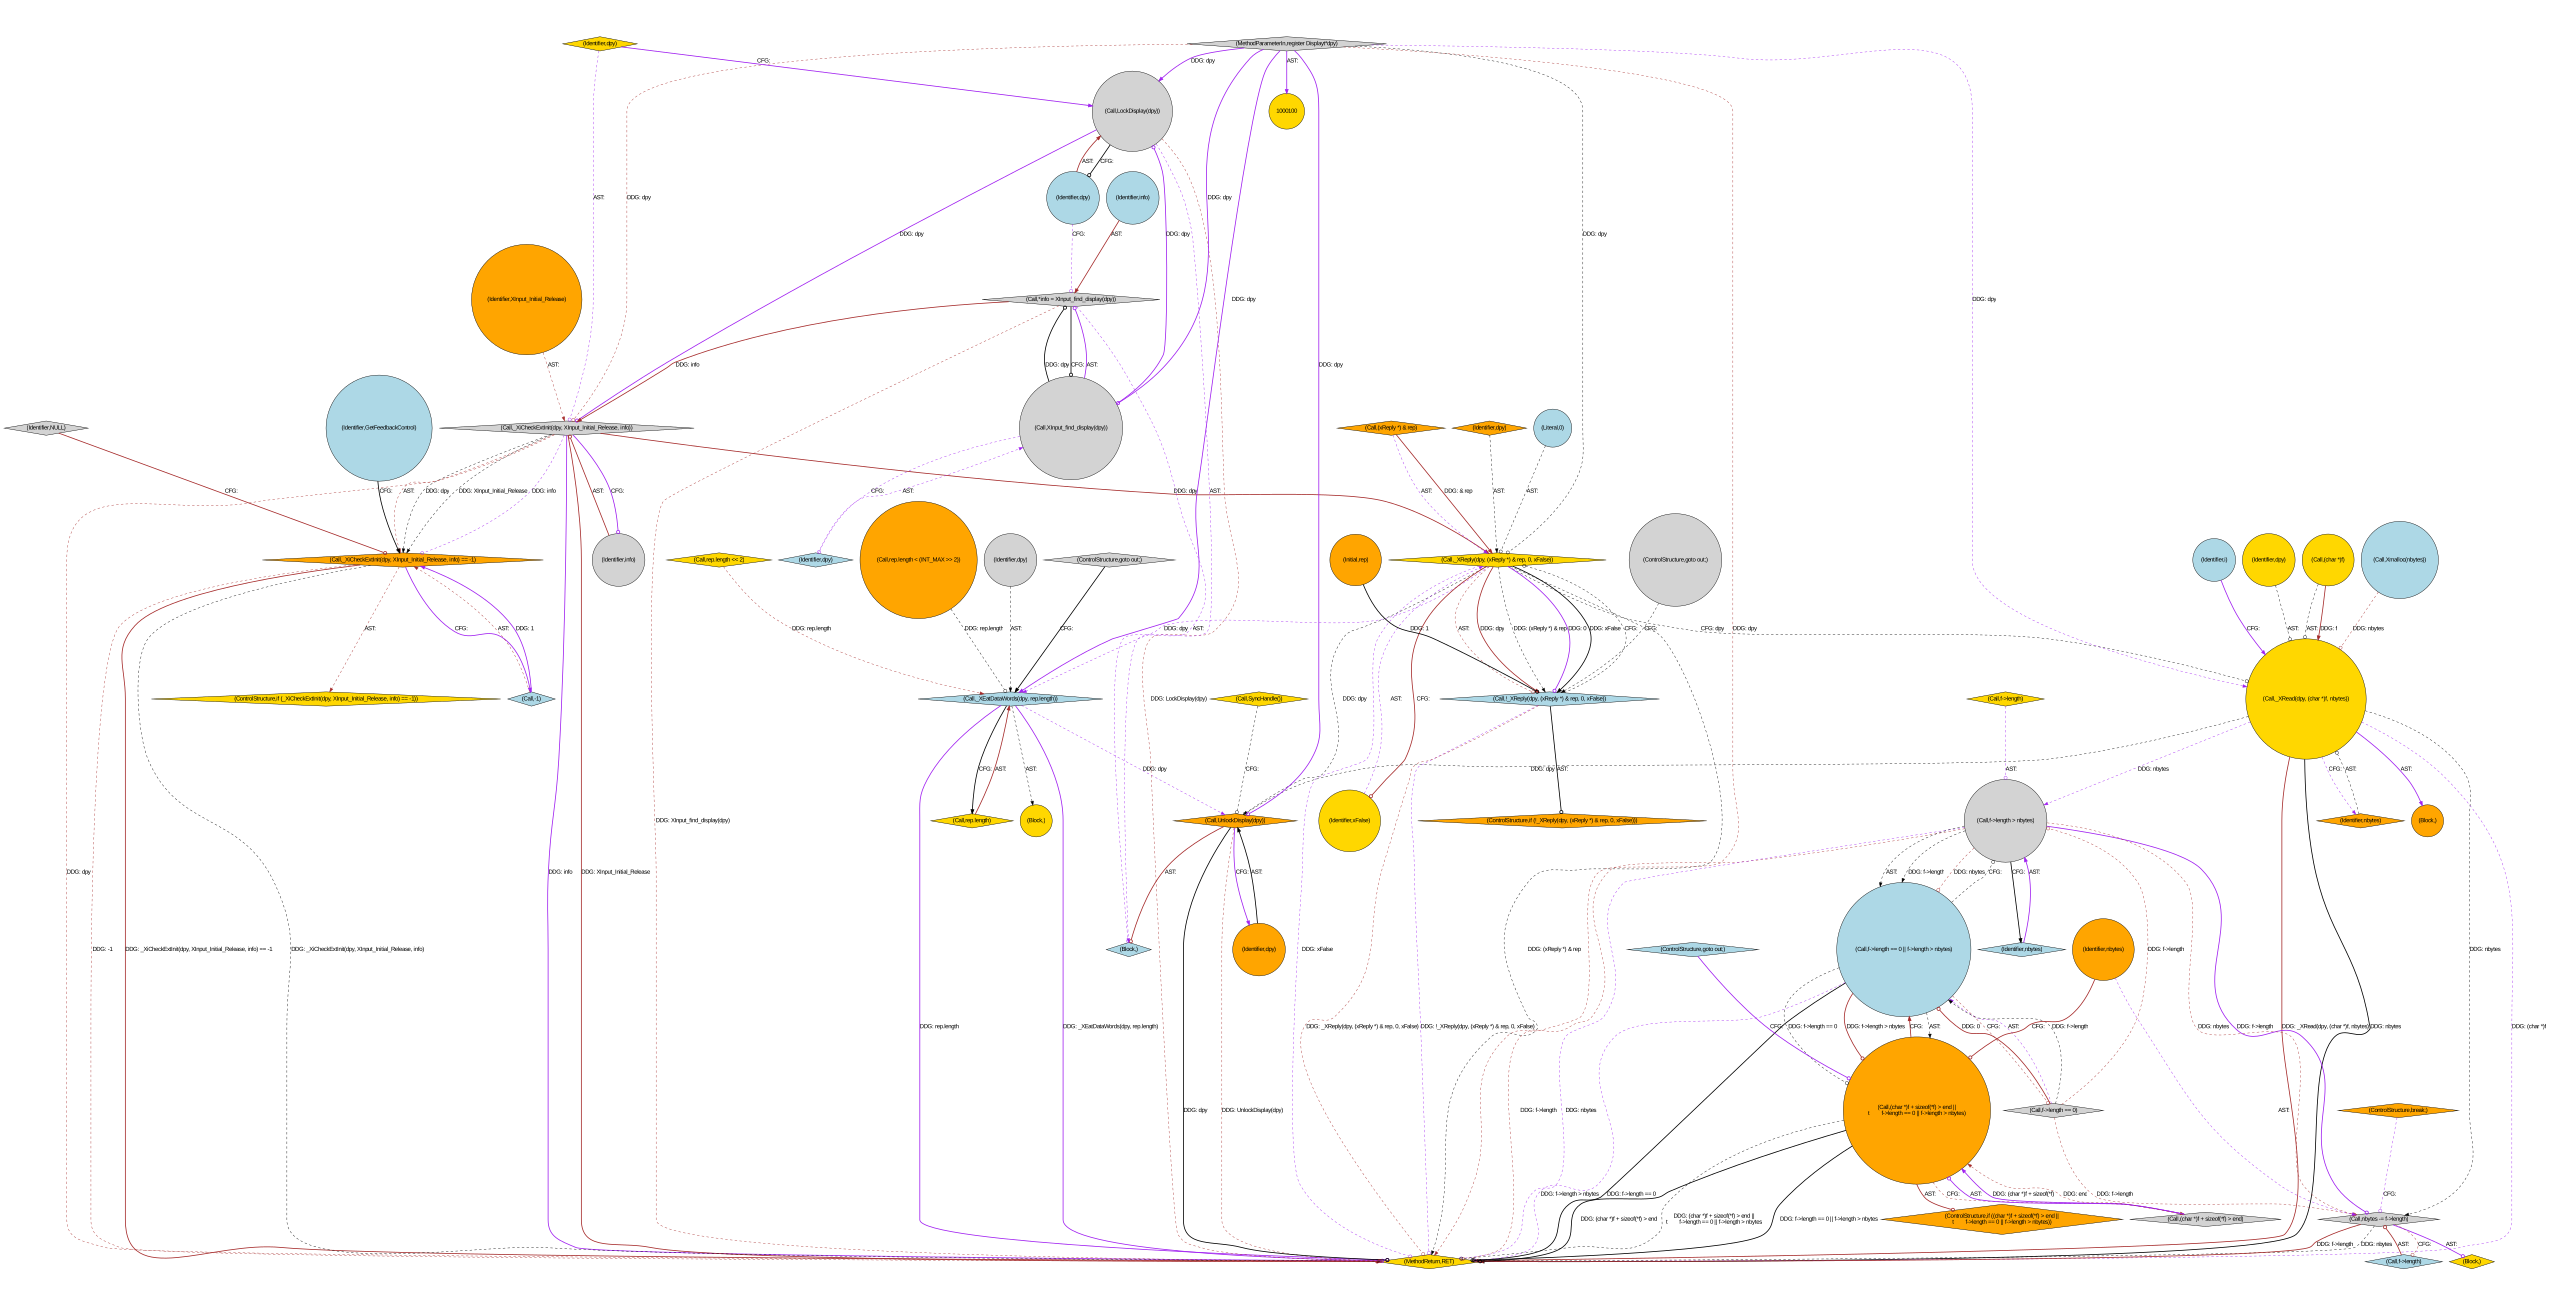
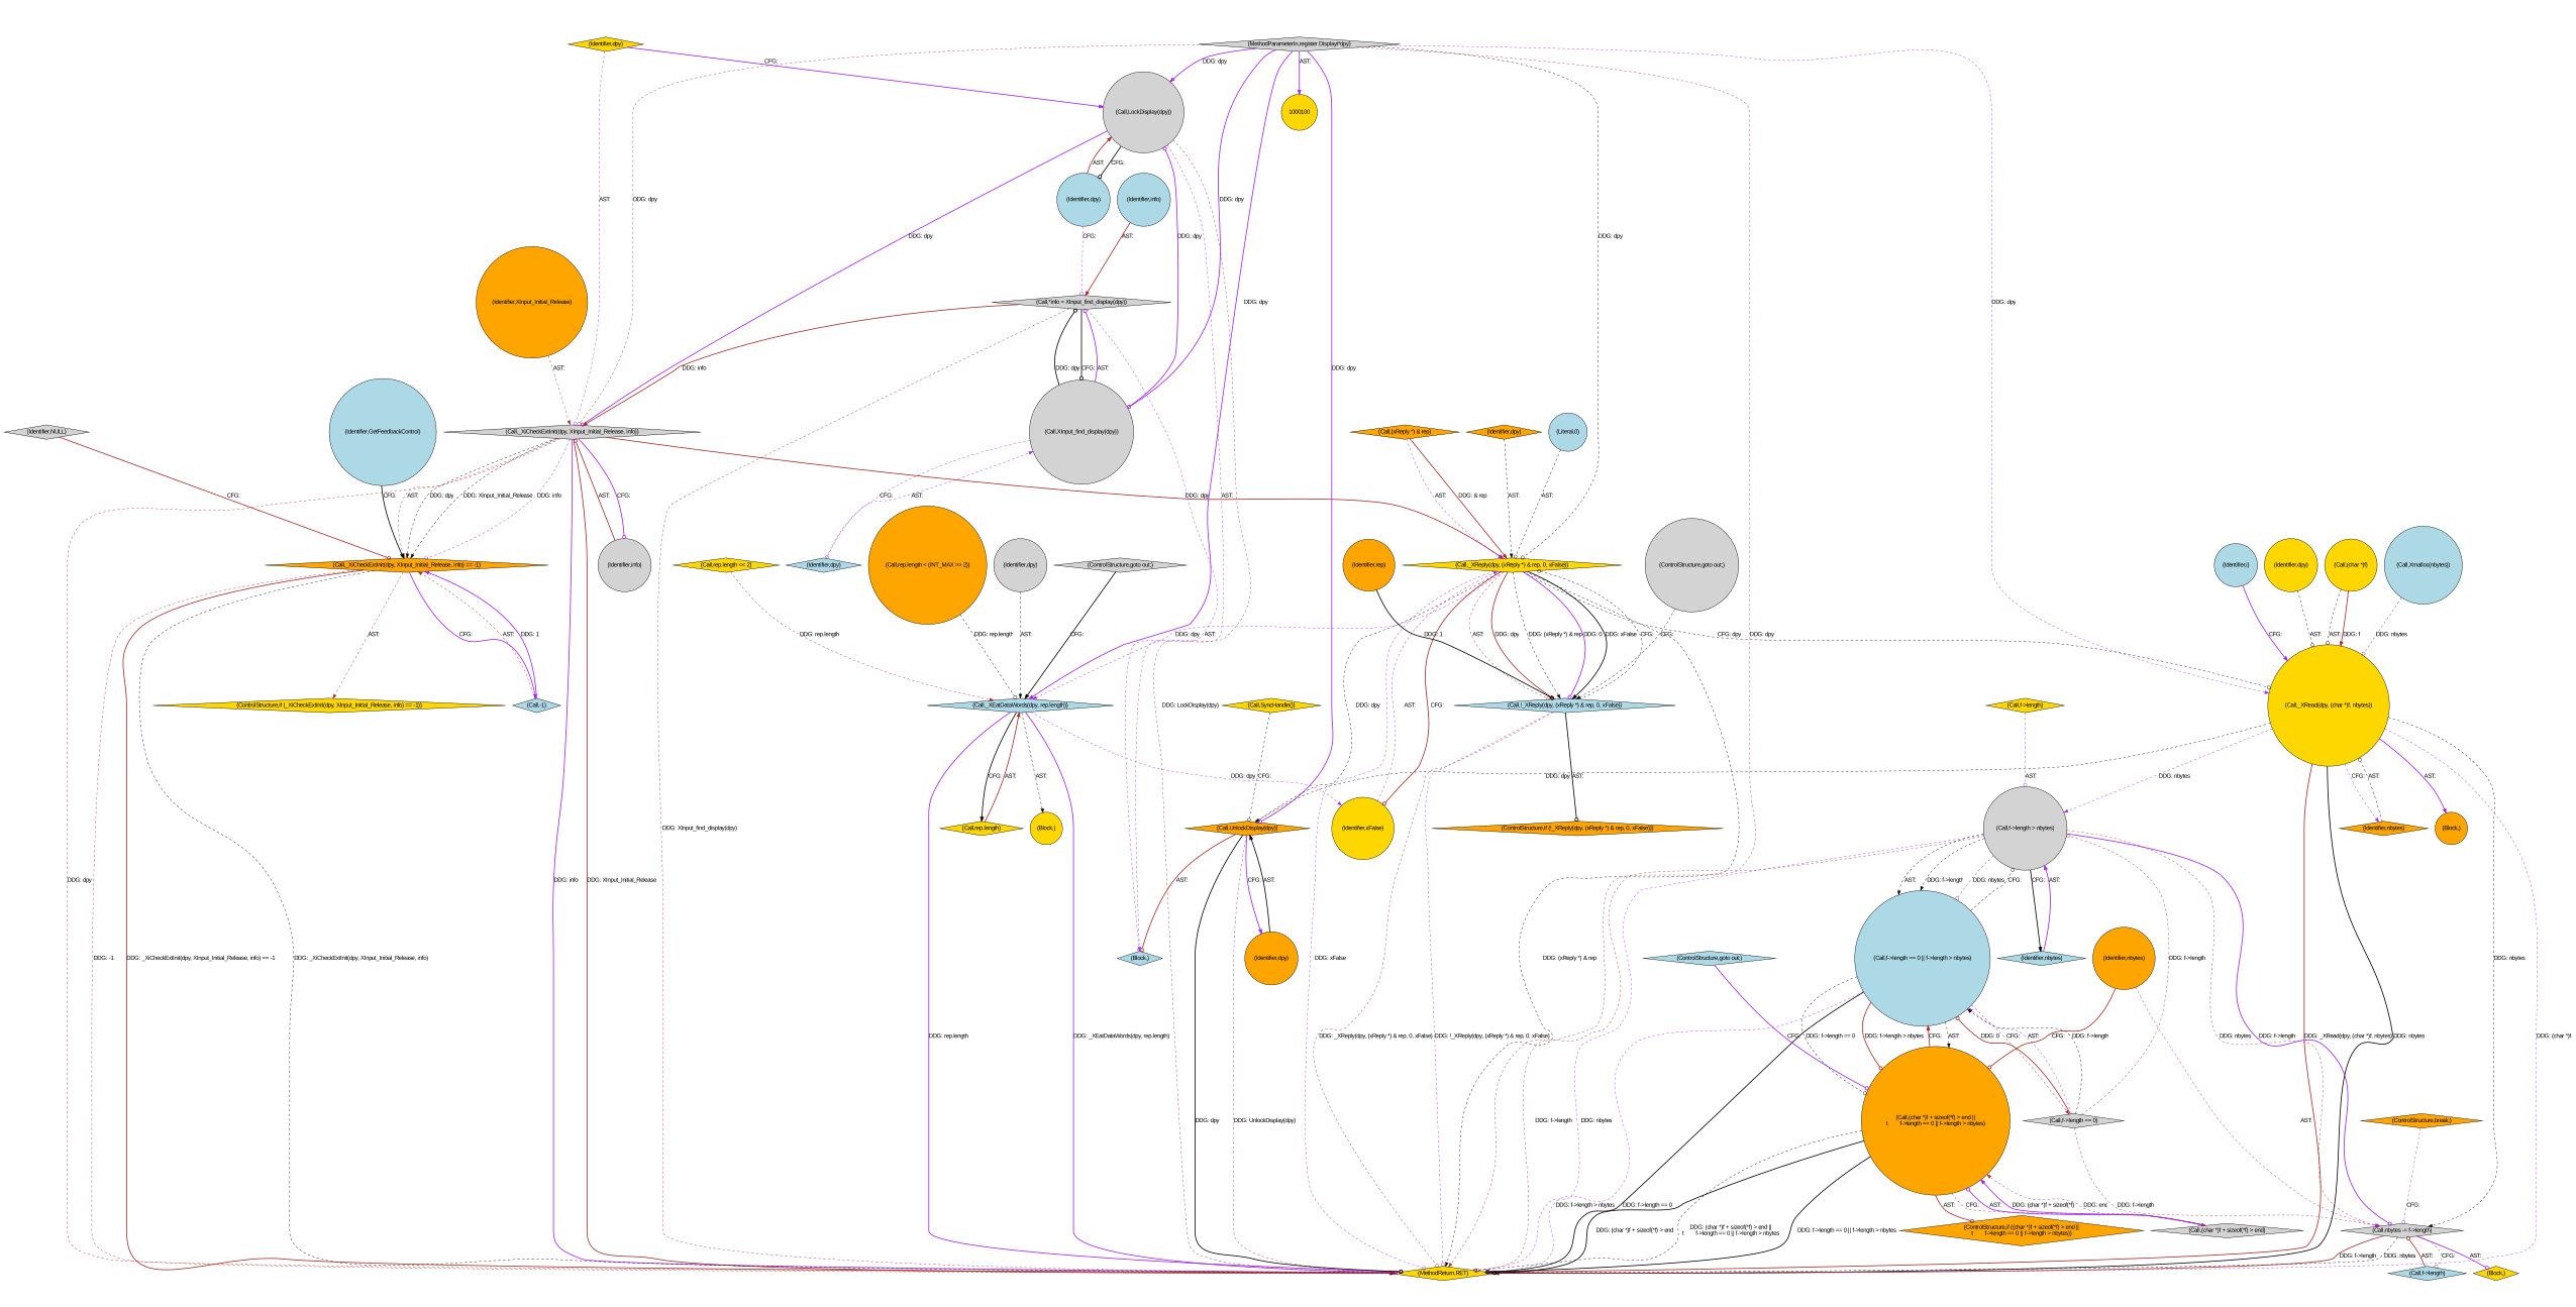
  digraph {
    fontname="Liberation Sans"
    node [fillcolor=orange fontname="Liberation Sans" shape=diamond style=filled]
    edge [arrowhead=normal color=purple fontname="Liberation Sans" style=dashed]
    n1 [fillcolor=lightgrey label="(Call,_XiCheckExtInit(dpy, XInput_Initial_Release, info))"]
    n2 [label="(Call,_XiCheckExtInit(dpy, XInput_Initial_Release, info) == -1)"]
    n3 [fillcolor=gold label="(Call,_XReply(dpy, (xReply *) & rep, 0, xFalse))"]
    n4 [fillcolor=gold label="(MethodReturn,RET)"]
    n5 [fillcolor=lightgrey label="(Identifier,info)" shape=circle]
    n6 [fillcolor=gold label="(ControlStructure,if (_XiCheckExtInit(dpy, XInput_Initial_Release, info) == -1))"]
    n7 [fillcolor=lightblue label="(Call,-1)"]
    n8 [fillcolor=lightblue label="(Call,_XEatDataWords(dpy, rep.length))"]
    n9 [label="(Call,UnlockDisplay(dpy))"]
    n10 [fillcolor=gold label="(Call,_XRead(dpy, (char *)f, nbytes))" shape=circle]
    n11 [fillcolor=lightblue label="(Call,!_XReply(dpy, (xReply *) & rep, 0, xFalse))"]
    n12 [fillcolor=gold label="(Identifier,xFalse)" shape=circle]
    n13 [fillcolor=lightgrey label="(Call,LockDisplay(dpy))" shape=circle]
    n14 [fillcolor=lightblue label="(Identifier,dpy)" shape=circle]
    n15 [fillcolor=lightblue label="(Block,)"]
    n16 [fillcolor=lightgrey label="(Call,*info = XInput_find_display(dpy))"]
    n17 [fillcolor=lightgrey label="(Call,XInput_find_display(dpy))" shape=circle]
    n18 [fillcolor=lightblue label="(Identifier,dpy)"]
    n19 [fillcolor=lightgrey label="(MethodParameterIn,register Display\t*dpy)"]
    1000100 [fillcolor=gold shape=circle]
    n21 [fillcolor=gold label="(Block,)" shape=circle]
    n22 [fillcolor=gold label="(Call,rep.length)"]
    n23 [label="(Identifier,dpy)" shape=circle]
    n24 [fillcolor=lightgrey label="(Call,f->length > nbytes)" shape=circle]
    n25 [fillcolor=lightgrey label="(Call,nbytes -= f->length)"]
    n26 [label="(Identifier,nbytes)"]
    n27 [label="(Block,)" shape=circle]
    n28 [label="(ControlStructure,if (!_XReply(dpy, (xReply *) & rep, 0, xFalse)))"]
    n29 [fillcolor=lightblue label="(Call,f->length == 0 || f->length > nbytes)" shape=circle]
    n30 [fillcolor=lightblue label="(Identifier,nbytes)"]
    n31 [fillcolor=gold label="(Block,)"]
    n32 [fillcolor=lightblue label="(Call,f->length)"]
    n33 [label="(Call,(char *)f + sizeof(*f) > end ||\n\t        f->length == 0 || f->length > nbytes)" shape=circle]
    n34 [fillcolor=lightgrey label="(Call,f->length == 0)"]
    n35 [label="(ControlStructure,if ((char *)f + sizeof(*f) > end ||\n\t        f->length == 0 || f->length > nbytes))"]
    n36 [fillcolor=lightgrey label="(Call,(char *)f + sizeof(*f) > end)"]
    n37 [fillcolor=gold label="(Call,f->length)"]
    n38 [fillcolor=lightblue label="(Identifier,i)" shape=circle]
    n39 [label="(Identifier,XInput_Initial_Release)" shape=circle]
    n40 [fillcolor=lightblue label="(Identifier,GetFeedbackControl)" shape=circle]
-   n41 [label="(Initial,rep)" shape=circle]
+   n41 [label="(Identifier,rep)" shape=circle]
    n42 [label="(Call,rep.length < (INT_MAX >> 2))" shape=circle]
    n43 [fillcolor=lightgrey label="(Identifier,dpy)" shape=circle]
    n44 [fillcolor=lightblue label="(ControlStructure,goto out;)"]
    n45 [fillcolor=gold label="(Identifier,dpy)" shape=circle]
    n46 [fillcolor=lightgrey label="(ControlStructure,goto out;)" shape=circle]
    n47 [label="(ControlStructure,break;)"]
    n48 [fillcolor=lightblue label="(Identifier,info)" shape=circle]
    n49 [fillcolor=gold label="(Identifier,dpy)"]
    n50 [fillcolor=lightblue label="(Literal,0)" shape=circle]
    n51 [fillcolor=gold label="(Call,(char *)f)" shape=circle]
    n52 [fillcolor=lightgrey label="(ControlStructure,goto out;)"]
    n53 [fillcolor=lightblue label="(Call,Xmalloc(nbytes))" shape=circle]
    n54 [label="(Call,(xReply *) & rep)"]
    n55 [label="(Identifier,nbytes)" shape=circle]
    n56 [fillcolor=gold label="(Call,SyncHandle())"]
    n57 [fillcolor=gold label="(Call,rep.length << 2)"]
    n58 [label="(Identifier,dpy)"]
    n59 [fillcolor=lightgrey label="(Identifier,NULL)"]
    n1 -> n2 [color=brown label="AST: "]
    n1 -> n2 [color=black label="DDG: dpy"]
    n1 -> n2 [color=black label="DDG: XInput_Initial_Release"]
    n1 -> n2 [arrowhead=odot label="DDG: info"]
    n1 -> n3 [color=brown label="DDG: dpy" style=bold]
    n1 -> n4 [label="DDG: info" style=bold]
    n1 -> n4 [arrowhead=odot color=brown label="DDG: XInput_Initial_Release" style=bold]
    n1 -> n4 [color=brown label="DDG: dpy"]
    n1 -> n5 [arrowhead=odot label="CFG: " style=bold]
    n2 -> n4 [color=brown label="DDG: -1"]
    n2 -> n4 [color=brown label="DDG: _XiCheckExtInit(dpy, XInput_Initial_Release, info) == -1" style=bold]
    n2 -> n4 [color=black label="DDG: _XiCheckExtInit(dpy, XInput_Initial_Release, info)"]
    n2 -> n6 [color=brown label="AST: "]
    n2 -> n7 [label="CFG: " style=bold]
    n3 -> n4 [color=black label="DDG: (xReply *) & rep"]
    n3 -> n4 [arrowhead=odot label="DDG: xFalse"]
    n3 -> n8 [label="DDG: dpy"]
    n3 -> n9 [color=black label="DDG: dpy"]
    n3 -> n10 [arrowhead=odot color=black label="CFG: dpy"]
    n3 -> n11 [arrowhead=odot color=brown label="AST: "]
    n3 -> n11 [color=brown label="DDG: dpy" style=bold]
    n3 -> n11 [color=black label="DDG: (xReply *) & rep"]
    n3 -> n11 [arrowhead=odot label="DDG: 0" style=bold]
    n3 -> n11 [color=black label="DDG: xFalse" style=bold]
    n3 -> n12 [arrowhead=odot color=brown label="CFG: " style=bold]
    n5 -> n1 [arrowhead=odot color=brown label="AST: " style=bold]
    n7 -> n2 [color=brown label="AST: "]
    n7 -> n2 [label="DDG: 1" style=bold]
    n8 -> n4 [arrowhead=odot label="DDG: _XEatDataWords(dpy, rep.length)" style=bold]
    n8 -> n4 [arrowhead=odot label="DDG: rep.length" style=bold]
-   n8 -> n9 [label="DDG: dpy"]
+   n8 -> n12 [label="DDG: dpy"]
    n8 -> n21 [color=black label="AST: "]
    n8 -> n22 [color=black label="CFG: " style=bold]
    n9 -> n4 [arrowhead=odot color=brown label="DDG: UnlockDisplay(dpy)"]
    n9 -> n4 [arrowhead=odot color=black label="DDG: dpy" style=bold]
    n9 -> n15 [arrowhead=odot color=brown label="AST: " style=bold]
    n9 -> n23 [label="CFG: " style=bold]
    n10 -> n4 [color=brown label="DDG: _XRead(dpy, (char *)f, nbytes)" style=bold]
    n10 -> n4 [color=black label="DDG: nbytes" style=bold]
    n10 -> n4 [label="DDG: (char *)f"]
    n10 -> n9 [arrowhead=odot color=black label="DDG: dpy"]
    n10 -> n24 [label="DDG: nbytes"]
    n10 -> n25 [color=black label="DDG: nbytes"]
    n10 -> n26 [label="CFG: "]
    n10 -> n27 [label="AST: " style=bold]
    n11 -> n3 [arrowhead=odot color=black label="CFG: "]
    n11 -> n4 [arrowhead=odot label="DDG: !_XReply(dpy, (xReply *) & rep, 0, xFalse)"]
    n11 -> n4 [arrowhead=odot color=brown label="DDG: _XReply(dpy, (xReply *) & rep, 0, xFalse)"]
    n11 -> n28 [arrowhead=odot color=black label="AST: " style=bold]
    n12 -> n3 [label="AST: "]
    n13 -> n1 [arrowhead=odot label="DDG: dpy" style=bold]
    n13 -> n4 [arrowhead=odot color=brown label="DDG: LockDisplay(dpy)"]
    n13 -> n14 [arrowhead=odot color=black label="CFG: " style=bold]
    n13 -> n15 [label="AST: "]
    n14 -> n13 [color=brown label="AST: " style=bold]
    n14 -> n16 [arrowhead=odot label="CFG: "]
    n16 -> n1 [color=brown label="DDG: info" style=bold]
    n16 -> n4 [arrowhead=odot color=brown label="DDG: XInput_find_display(dpy)"]
    n16 -> n15 [arrowhead=odot label="AST: "]
    n16 -> n17 [arrowhead=odot color=black label="CFG: " style=bold]
    n17 -> n13 [arrowhead=odot label="DDG: dpy" style=bold]
    n17 -> n16 [arrowhead=odot label="AST: " style=bold]
    n17 -> n16 [arrowhead=odot color=black label="DDG: dpy" style=bold]
    n17 -> n18 [arrowhead=odot label="CFG: "]
    n18 -> n17 [label="AST: "]
    n19 -> n1 [arrowhead=odot color=brown label="DDG: dpy"]
    n19 -> n3 [arrowhead=odot color=black label="DDG: dpy"]
    n19 -> n4 [color=brown label="DDG: dpy"]
    n19 -> n8 [label="DDG: dpy" style=bold]
    n19 -> n9 [arrowhead=odot label="DDG: dpy" style=bold]
    n19 -> n10 [label="DDG: dpy"]
    n19 -> n13 [label="DDG: dpy" style=bold]
    n19 -> n17 [arrowhead=odot label="DDG: dpy" style=bold]
    n19 -> 1000100 [label="AST: " style=bold]
    n22 -> n8 [color=brown label="AST: " style=bold]
    n23 -> n9 [color=black label="AST: " style=bold]
    n24 -> n4 [arrowhead=odot color=brown label="DDG: f->length"]
    n24 -> n4 [arrowhead=odot label="DDG: nbytes"]
    n24 -> n25 [arrowhead=odot label="DDG: f->length" style=bold]
    n24 -> n25 [arrowhead=odot color=brown label="DDG: nbytes"]
    n24 -> n29 [color=black label="AST: "]
    n24 -> n29 [color=black label="DDG: f->length"]
    n24 -> n29 [arrowhead=odot color=brown label="DDG: nbytes"]
    n24 -> n30 [color=black label="CFG: " style=bold]
    n25 -> n4 [color=black label="DDG: nbytes"]
    n25 -> n4 [color=brown label="DDG: f->length" style=bold]
    n25 -> n31 [arrowhead=odot label="AST: " style=bold]
    n25 -> n32 [arrowhead=odot color=brown label="CFG: "]
    n26 -> n10 [arrowhead=odot color=black label="AST: "]
    n29 -> n4 [arrowhead=odot color=black label="DDG: f->length == 0" style=bold]
    n29 -> n4 [arrowhead=odot label="DDG: f->length > nbytes"]
    n29 -> n24 [arrowhead=odot color=black label="CFG: "]
    n29 -> n33 [color=black label="AST: "]
    n29 -> n33 [arrowhead=odot color=black label="DDG: f->length == 0"]
    n29 -> n33 [arrowhead=odot color=brown label="DDG: f->length > nbytes" style=bold]
-   n29 -> n34 [arrowhead=odot color=brown label="CFG: "]
+   n29 -> n34 [color=brown label="CFG: "]
    n30 -> n24 [label="AST: " style=bold]
    n32 -> n25 [arrowhead=odot color=brown label="AST: " style=bold]
    n33 -> n4 [arrowhead=odot color=black label="DDG: f->length == 0 || f->length > nbytes" style=bold]
    n33 -> n4 [arrowhead=odot color=black label="DDG: (char *)f + sizeof(*f) > end" style=bold]
    n33 -> n4 [arrowhead=odot color=black label="DDG: (char *)f + sizeof(*f) > end ||\n\t        f->length == 0 || f->length > nbytes"]
    n33 -> n29 [color=brown label="CFG: " style=bold]
    n33 -> n35 [arrowhead=odot color=brown label="AST: " style=bold]
    n33 -> n36 [color=brown label="CFG: "]
    n34 -> n24 [arrowhead=odot color=brown label="DDG: f->length"]
    n34 -> n25 [color=brown label="DDG: f->length"]
    n34 -> n29 [label="AST: "]
    n34 -> n29 [color=black label="DDG: f->length"]
    n34 -> n29 [arrowhead=odot color=brown label="DDG: 0" style=bold]
    n36 -> n33 [arrowhead=odot label="AST: " style=bold]
    n36 -> n33 [label="DDG: (char *)f + sizeof(*f)" style=bold]
    n36 -> n33 [color=brown label="DDG: end"]
    n37 -> n24 [arrowhead=odot label="AST: "]
    n38 -> n10 [label="CFG: " style=bold]
    n39 -> n1 [color=brown label="AST: "]
    n40 -> n2 [color=black label="CFG: " style=bold]
    n41 -> n11 [arrowhead=odot color=black label="DDG: 1" style=bold]
    n42 -> n8 [arrowhead=odot color=black label="DDG: rep.length"]
    n43 -> n8 [color=black label="AST: "]
    n44 -> n33 [arrowhead=odot label="CFG: " style=bold]
    n45 -> n10 [arrowhead=odot color=black label="AST: "]
    n46 -> n11 [color=black label="CFG: "]
    n47 -> n25 [arrowhead=odot label="CFG: "]
    n48 -> n16 [color=brown label="AST: " style=bold]
    n49 -> n1 [arrowhead=odot label="AST: "]
    n49 -> n13 [label="CFG: " style=bold]
    n50 -> n3 [arrowhead=odot color=black label="AST: "]
    n51 -> n10 [arrowhead=odot color=black label="AST: "]
    n51 -> n10 [color=brown label="DDG: f" style=bold]
    n52 -> n8 [color=black label="CFG: " style=bold]
    n53 -> n10 [arrowhead=odot color=brown label="DDG: nbytes"]
    n54 -> n3 [label="AST: "]
    n54 -> n3 [color=brown label="DDG: & rep" style=bold]
    n55 -> n25 [label="AST: "]
    n55 -> n33 [arrowhead=odot color=brown label="CFG: " style=bold]
    n56 -> n9 [arrowhead=odot color=black label="CFG: "]
    n57 -> n8 [color=brown label="DDG: rep.length"]
    n58 -> n3 [color=black label="AST: "]
    n59 -> n2 [arrowhead=odot color=brown label="CFG: " style=bold]
  }
